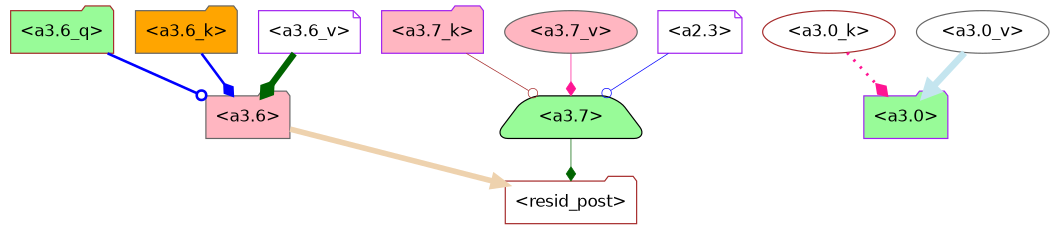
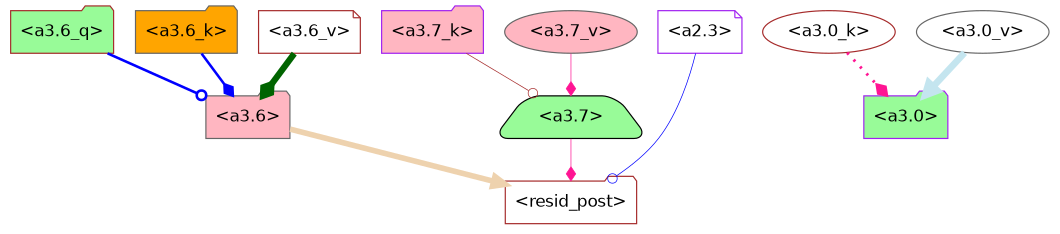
  strict digraph {
    splines=true
    node [color=gray40 fillcolor=white fontname=Helvetica shape=folder style="filled, rounded"]
    edge [arrowhead=diamond color=blue penwidth=0.6 style=solid]
    "<a3.7>" [color=black fillcolor=palegreen shape=trapezium]
    "<resid_post>" [color=brown]
    "<a3.6>" [fillcolor=lightpink]
    "<a3.0>" [color=purple fillcolor=palegreen]
    "<a2.3>" [color=purple shape=note]
    "<a3.6_q>" [color=brown fillcolor=palegreen]
    "<a3.7_k>" [color=purple fillcolor=lightpink]
    "<a3.6_k>" [fillcolor=orange]
    "<a3.0_k>" [color=brown shape=ellipse]
    "<a3.7_v>" [fillcolor=lightpink shape=ellipse]
-   "<a3.6_v>" [color=purple shape=note]
+   "<a3.6_v>" [color=brown shape=note]
    "<a3.0_v>" [shape=ellipse]
-   "<a3.7>" -> "<resid_post>" [color=darkgreen style=bold]
+   "<a3.7>" -> "<resid_post>" [color=deeppink style=bold]
    "<a3.6>" -> "<resid_post>" [color="#eed2ae" penwidth=4.749041676521301 arrowhead="" style=""]
-   "<a2.3>" -> "<a3.7>" [arrowhead=odot]
+   "<a2.3>" -> "<resid_post>" [arrowhead=odot]
    "<a3.6_q>" -> "<a3.6>" [arrowhead=odot penwidth=2.199681341648102 style=bold]
    "<a3.7_k>" -> "<a3.7>" [arrowhead=odot color=brown]
    "<a3.6_k>" -> "<a3.6>" [penwidth=2.13908451795578 style=bold]
    "<a3.0_k>" -> "<a3.0>" [color=deeppink penwidth=2.520303964614868 style=dotted]
    "<a3.7_v>" -> "<a3.7>" [color=deeppink]
    "<a3.6_v>" -> "<a3.6>" [color=darkgreen penwidth=5.297133803367615]
    "<a3.0_v>" -> "<a3.0>" [color="#c4e5ef" penwidth=5.680712580680847 arrowhead="" style=""]
  }
